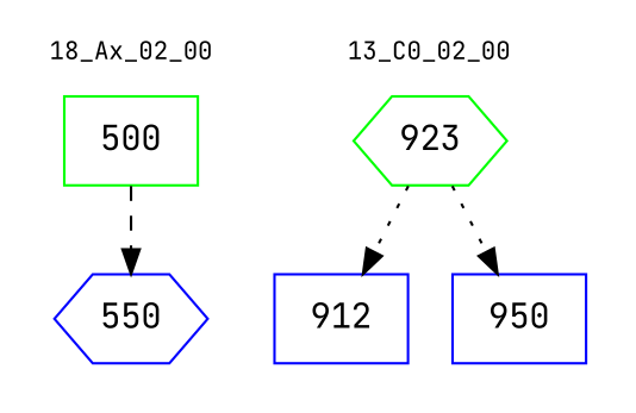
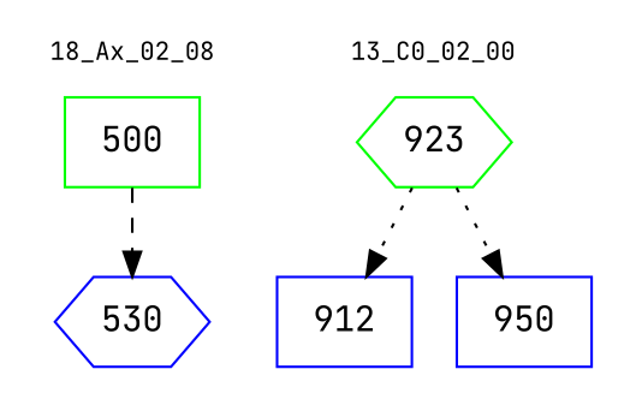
  digraph {
    fontname="JetBrains Mono"
    node [color=blue fontname="JetBrains Mono" shape=box]
    edge [color=black fontname="JetBrains Mono" style=dotted]
    n1 [color=green label=500]
-   n2 [label=550 shape=hexagon]
+   n2 [label=530 shape=hexagon]
    n3 [color=green label=923 shape=hexagon]
    n4 [label=912]
    n5 [label=950]
    subgraph cluster_1 {
      color=white
      fontsize=10
-     label="18_Ax_02_00"
+     label="18_Ax_02_08"
      n1
      n2
    }
    subgraph cluster_2 {
      color=white
      fontsize=10
      label="13_C0_02_00"
      n3
      n4
      n5
    }
    n1 -> n2 [style=dashed]
    n3 -> n4
    n3 -> n5
  }
